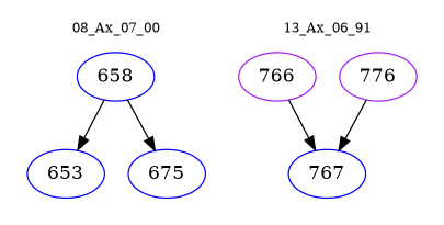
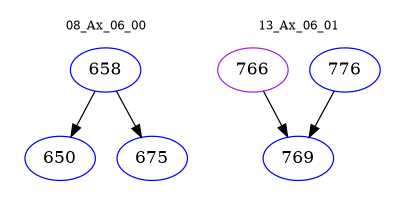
  digraph {
    node [color=blue]
    edge [color=black]
    n1 [label=658]
-   n2 [label=653]
+   n2 [label=650]
    n3 [label=675]
-   n4 [color=purple label=776]
-   n5 [label=767]
+   n4 [label=776]
+   n5 [label=769]
    n6 [color=purple label=766]
    subgraph cluster_1 {
      color=white
      fontsize=10
-     label="08_Ax_07_00"
+     label="08_Ax_06_00"
      n1
      n2
      n3
    }
    subgraph cluster_2 {
      color=white
      fontsize=10
-     label="13_Ax_06_91"
+     label="13_Ax_06_01"
      n4
      n5
      n6
    }
    n1 -> n2
    n1 -> n3
    n4 -> n5
    n6 -> n5
  }
